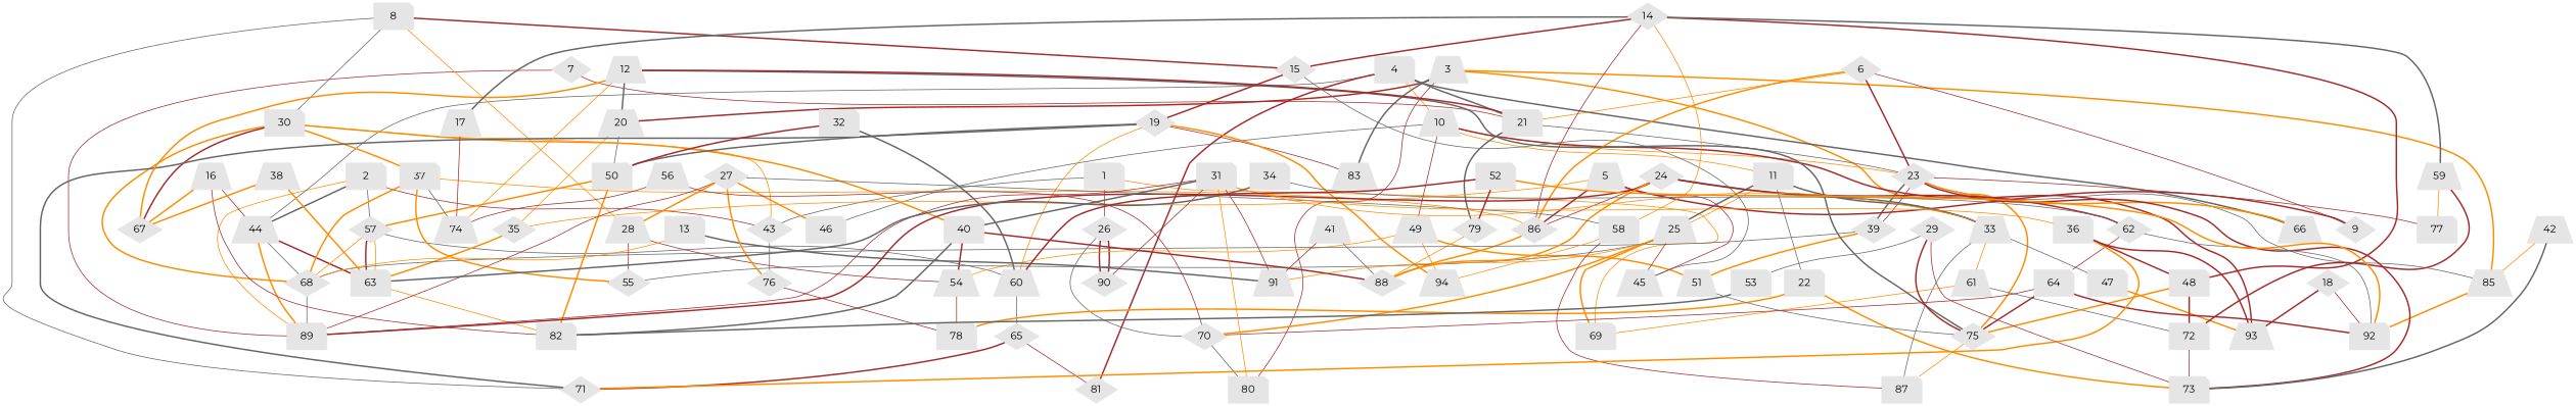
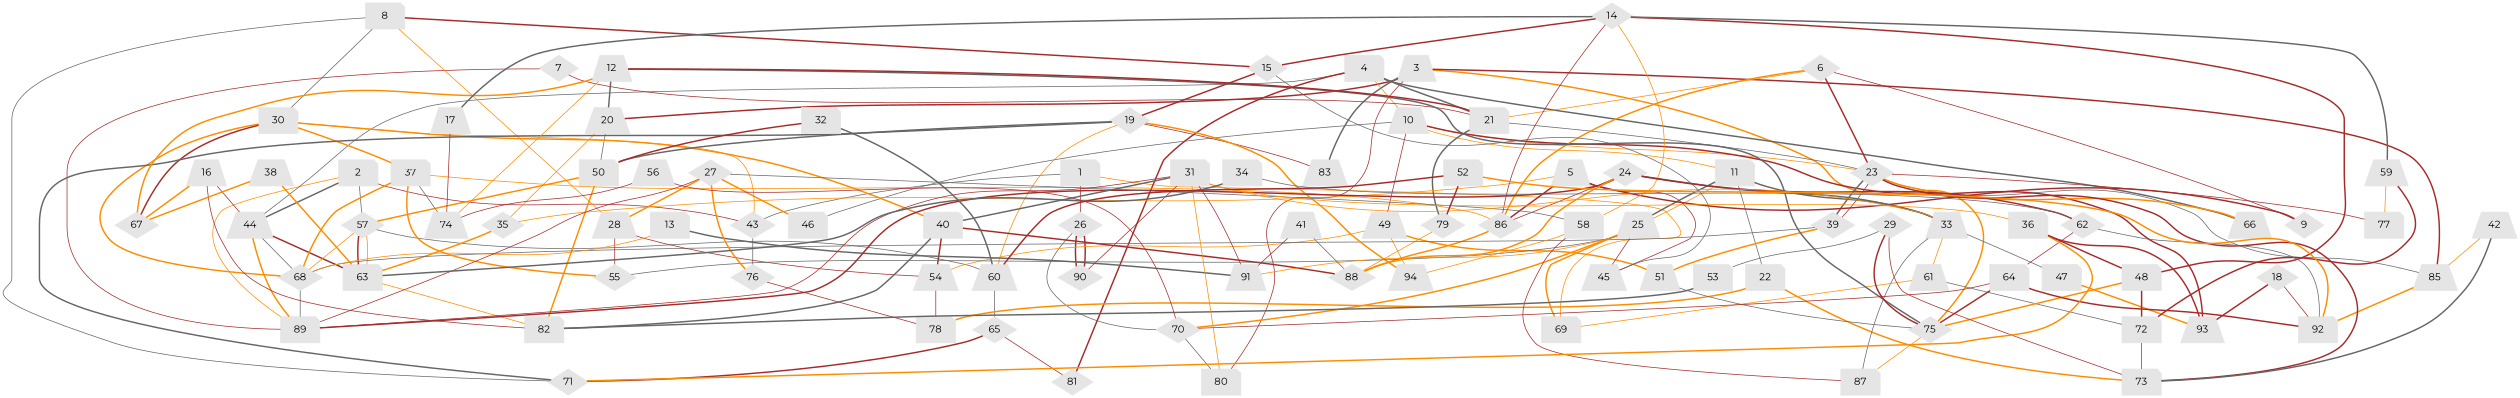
  graph {
    fontname=Montserrat
    node [color=gray90 fontname=Montserrat shape=note style=filled]
    edge [color=brown fontname=Montserrat style=solid]
    26 [shape=diamond]
    1
    43 [shape=diamond]
    69
    70 [shape=diamond]
    90 [shape=diamond]
    76 [shape=diamond]
    2
    44 [shape=trapezium]
    57 [shape=diamond]
    89
    68 [shape=diamond]
    63
    60 [shape=trapezium]
    3 [shape=trapezium]
    20 [shape=trapezium]
    75 [shape=diamond]
    80
    83 [shape=trapezium]
    85 [shape=trapezium]
    35 [shape=diamond]
    50
    87
    92
    4
    10 [shape=trapezium]
    21
    66 [shape=trapezium]
    81 [shape=diamond]
    23 [shape=diamond]
    11
    46
    49 [shape=trapezium]
    93 [shape=trapezium]
    79 [shape=diamond]
    5 [shape=trapezium]
    9 [shape=diamond]
    45 [shape=trapezium]
    86 [shape=diamond]
    88 [shape=diamond]
    6 [shape=diamond]
    73
    39 [shape=diamond]
    77
    7 [shape=diamond]
    15 [shape=diamond]
    8
    28 [shape=trapezium]
    30
    71 [shape=diamond]
    19 [shape=diamond]
    55 [shape=diamond]
    54 [shape=trapezium]
    67 [shape=diamond]
    37
    40
    22
    25 [shape=trapezium]
    33 [shape=trapezium]
    n60 [label=94 shape=trapezium]
    51 [shape=trapezium]
    78
    91 [shape=trapezium]
    47
    61 [shape=trapezium]
    12 [shape=trapezium]
    74 [shape=trapezium]
    13
    14 [shape=diamond]
    17 [shape=trapezium]
    48
    58
    59 [shape=trapezium]
    72
    16 [shape=trapezium]
    82
    18 [shape=diamond]
    65 [shape=diamond]
    24 [shape=diamond]
    62 [shape=diamond]
    64
    27 [shape=diamond]
    29 [shape=diamond]
    53
    31
    36
    32
    34
    38 [shape=trapezium]
    41 [shape=trapezium]
    42 [shape=trapezium]
    52
    56 [shape=trapezium]
    26 -- 70 [color=gray40]
    26 -- 90 [style=bold]
    26 -- 90 [style=bold]
    1 -- 26
    1 -- 43 [color=gray40]
    1 -- 69 [color=darkorange]
    43 -- 76 [color=gray40]
    70 -- 80 [color=gray40]
    76 -- 78
    2 -- 43
    2 -- 44 [color=gray40 style=bold]
    2 -- 57 [color=gray40]
    2 -- 89 [color=darkorange]
    44 -- 89 [color=darkorange style=bold]
    44 -- 68 [color=gray40]
    44 -- 63 [style=bold]
    57 -- 68 [color=darkorange]
    57 -- 63 [style=bold]
    57 -- 63 [color=darkorange]
    57 -- 60 [color=gray40]
    68 -- 89 [color=gray40]
    63 -- 82 [color=darkorange]
    60 -- 65 [color=gray40]
    3 -- 20 [style=bold]
    3 -- 75 [color=darkorange style=bold]
    3 -- 80
    3 -- 83 [color=gray40 style=bold]
-   3 -- 85 [color=darkorange style=bold]
+   3 -- 85 [style=bold]
    20 -- 35 [color=darkorange]
    20 -- 50 [color=gray40]
    75 -- 87 [color=darkorange]
    85 -- 92 [color=darkorange style=bold]
    35 -- 63 [color=darkorange style=bold]
    50 -- 57 [color=darkorange style=bold]
    50 -- 82 [color=darkorange style=bold]
    4 -- 44 [color=gray40]
    4 -- 10 [color=darkorange]
    4 -- 21 [color=gray40 style=bold]
    4 -- 66 [color=gray40 style=bold]
    4 -- 81 [style=bold]
    10 -- 23 [color=darkorange]
    10 -- 11 [color=darkorange]
    10 -- 46 [color=gray40]
    10 -- 49
    10 -- 93 [style=bold]
    21 -- 23 [color=gray40]
    21 -- 79 [color=gray40 style=bold]
    23 -- 85 [color=gray40]
    23 -- 66 [color=darkorange style=bold]
    23 -- 73 [style=bold]
    23 -- 39 [color=gray40 style=bold]
    23 -- 39
    23 -- 77
    11 -- 22 [color=gray40]
    11 -- 25 [color=gray40 style=bold]
    11 -- 25 [color=darkorange]
    11 -- 33 [color=gray40 style=bold]
    49 -- 54 [color=darkorange]
    49 -- n60 [color=darkorange]
    49 -- 51 [color=darkorange style=bold]
    79 -- 88 [color=darkorange]
    5 -- 35 [color=darkorange]
    5 -- 9 [style=bold]
    5 -- 45
    5 -- 86 [style=bold]
    86 -- 88 [color=darkorange style=bold]
    6 -- 21 [color=darkorange]
    6 -- 23 [style=bold]
    6 -- 9
    6 -- 86 [color=darkorange style=bold]
    39 -- 68 [color=gray40]
    39 -- 51 [color=darkorange style=bold]
    7 -- 89
    7 -- 21
    15 -- 45 [color=gray40]
    15 -- 19 [style=bold]
    8 -- 15 [style=bold]
    8 -- 28 [color=darkorange]
    8 -- 30 [color=gray40]
    8 -- 71 [color=gray40]
    28 -- 55
    28 -- 54
    30 -- 43 [color=darkorange]
    30 -- 68 [color=darkorange style=bold]
    30 -- 67 [style=bold]
    30 -- 37 [color=darkorange style=bold]
    30 -- 40 [color=darkorange style=bold]
    19 -- 60 [color=darkorange]
    19 -- 83
    19 -- 50 [color=gray40 style=bold]
    19 -- 71 [color=gray40 style=bold]
    19 -- n60 [color=darkorange style=bold]
    54 -- 78
    37 -- 68 [color=darkorange style=bold]
    37 -- 86 [color=darkorange]
    37 -- 55 [color=darkorange style=bold]
    37 -- 74 [color=gray40]
    40 -- 88 [style=bold]
    40 -- 54 [style=bold]
    40 -- 82 [color=gray40 style=bold]
    22 -- 73 [color=darkorange style=bold]
    22 -- 78 [color=darkorange style=bold]
    25 -- 69 [color=darkorange style=bold]
    25 -- 70 [color=darkorange style=bold]
    25 -- 45
    25 -- 55 [color=gray40]
    25 -- 91 [color=darkorange]
    33 -- 87 [color=gray40]
    33 -- 47 [color=gray40]
    33 -- 61 [color=darkorange]
    51 -- 75 [color=gray40]
    47 -- 93 [color=darkorange style=bold]
    61 -- 69 [color=darkorange]
    61 -- 72 [color=gray40]
    12 -- 20 [color=gray40 style=bold]
    12 -- 75 [color=gray40 style=bold]
    12 -- 21 [style=bold]
    12 -- 67 [color=darkorange style=bold]
    12 -- 74 [color=darkorange]
    13 -- 68 [color=darkorange]
    13 -- 91 [color=gray40 style=bold]
    14 -- 86
    14 -- 15 [style=bold]
    14 -- 17 [color=gray40 style=bold]
    14 -- 48 [style=bold]
    14 -- 58 [color=darkorange]
    14 -- 59 [color=gray40 style=bold]
    17 -- 74
    48 -- 75 [color=darkorange style=bold]
    48 -- 72 [style=bold]
    58 -- 87
    58 -- n60 [color=darkorange]
    59 -- 77 [color=darkorange]
    59 -- 72 [style=bold]
    72 -- 73
    16 -- 44
    16 -- 67 [color=darkorange style=bold]
    16 -- 82
    18 -- 92
    18 -- 93 [style=bold]
    65 -- 81
    65 -- 71 [style=bold]
    24 -- 89 [style=bold]
    24 -- 86
    24 -- 88 [color=darkorange style=bold]
    24 -- 33 [color=gray40 style=bold]
    24 -- 62 [style=bold]
    62 -- 92 [color=gray40]
    62 -- 64
    64 -- 70
    64 -- 75 [style=bold]
    64 -- 92 [style=bold]
    27 -- 76 [color=darkorange style=bold]
    27 -- 89
    27 -- 46 [color=darkorange style=bold]
    27 -- 28 [color=darkorange style=bold]
    27 -- 58 [color=gray40]
    29 -- 75 [style=bold]
    29 -- 73
    29 -- 53 [color=gray40]
    53 -- 82 [color=gray40 style=bold]
    31 -- 90
    31 -- 89
    31 -- 80 [color=darkorange]
    31 -- 40 [color=gray40 style=bold]
    31 -- 33 [color=darkorange]
    31 -- 91
    31 -- 36 [color=darkorange]
    36 -- 93 [style=bold]
    36 -- 71 [color=darkorange style=bold]
    36 -- 48 [style=bold]
    32 -- 60 [color=gray40 style=bold]
    32 -- 50 [style=bold]
    34 -- 63 [color=gray40 style=bold]
    34 -- 62 [color=gray40]
    38 -- 63 [color=darkorange style=bold]
    38 -- 67 [color=darkorange style=bold]
    41 -- 88 [color=gray40]
    41 -- 91
    42 -- 85 [color=darkorange]
    42 -- 73 [color=gray40 style=bold]
    52 -- 60 [style=bold]
    52 -- 92 [color=darkorange style=bold]
    52 -- 79 [style=bold]
    56 -- 70
    56 -- 74
  }
